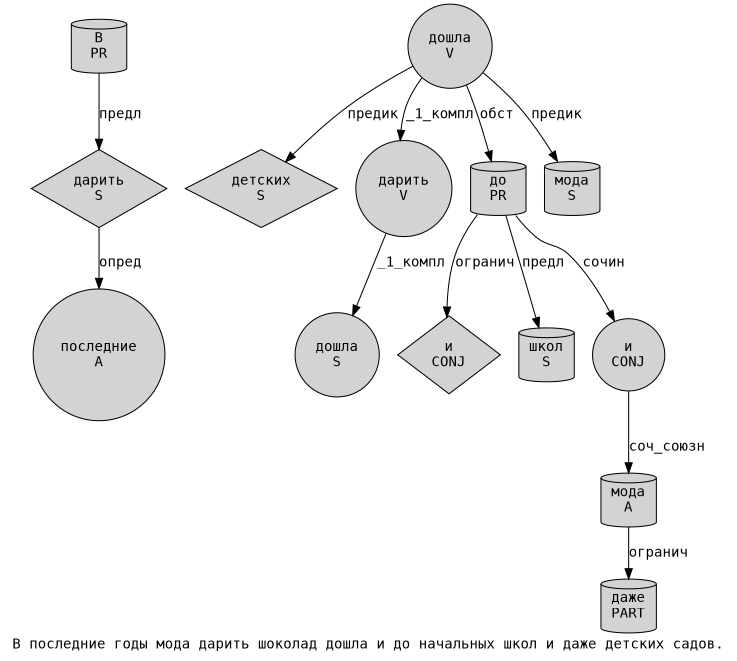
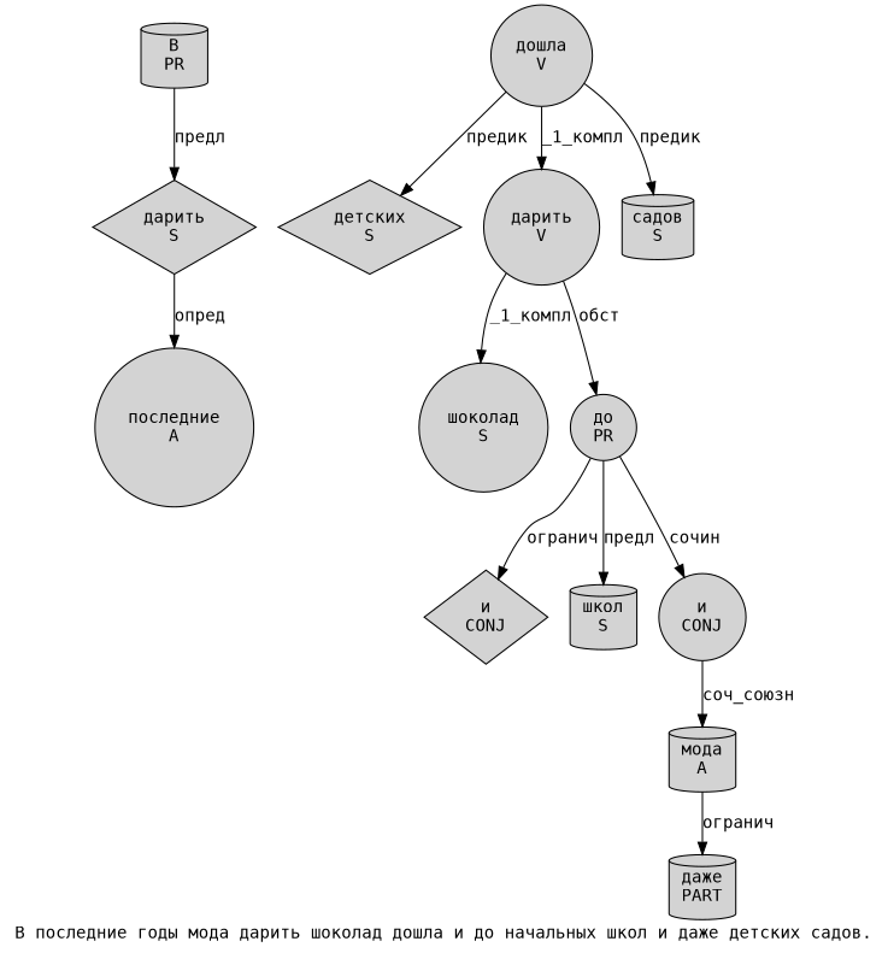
  digraph {
    fontname="DejaVu Sans Mono"
    label="В последние годы мода дарить шоколад дошла и до начальных школ и даже детских садов."
    node [fillcolor=lightgray fontname="DejaVu Sans Mono" penwidth=1 shape=circle style=filled]
    edge [fontname="DejaVu Sans Mono"]
    n1 [label="В\nPR" shape=cylinder]
    n2 [label="дарить\nS" shape=diamond]
    n3 [label="последние\nA"]
    n4 [label="детских\nS" shape=diamond]
    n5 [label="дарить\nV"]
-   n6 [label="дошла\nS"]
+   n6 [label="шоколад\nS"]
    n7 [label="дошла\nV"]
-   n8 [label="до\nPR" shape=cylinder]
-   n9 [label="мода\nS" shape=cylinder]
+   n8 [label="до\nPR"]
+   n9 [label="садов\nS" shape=cylinder]
    n10 [label="и\nCONJ" shape=diamond]
    n11 [label="школ\nS" shape=cylinder]
    n12 [label="и\nCONJ"]
    n13 [label="мода\nA" shape=cylinder]
    n14 [label="даже\nPART" shape=cylinder]
    n1 -> n2 [label="предл"]
    n2 -> n3 [label="опред"]
    n5 -> n6 [label="_1_компл"]
    n7 -> n4 [label="предик"]
    n7 -> n5 [label="_1_компл"]
-   n7 -> n8 [label="обст"]
+   n5 -> n8 [label="обст"]
    n7 -> n9 [label="предик"]
    n8 -> n10 [label="огранич"]
    n8 -> n11 [label="предл"]
    n8 -> n12 [label="сочин"]
    n12 -> n13 [label="соч_союзн"]
    n13 -> n14 [label="огранич"]
  }
